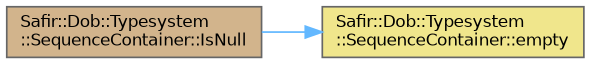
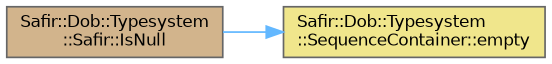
  digraph {
    rankdir=RL
    node [fontname=Helvetica fontsize=10 shape=box style=filled]
    n1 [color=gray40 fillcolor=khaki fontcolor=black height=0.2 label="Safir::Dob::Typesystem\l::SequenceContainer::empty" width=0.4]
-   n2 [color=grey40 fillcolor=tan height=0.2 label="Safir::Dob::Typesystem\l::SequenceContainer::IsNull" width=0.4]
+   n2 [color=grey40 fillcolor=tan height=0.2 label="Safir::Dob::Typesystem\l::Safir::IsNull" width=0.4]
    n1 -> n2 [color=steelblue1 dir=back fontname=Helvetica fontsize=10 labelfontname=Helvetica labelfontsize=10 style=solid]
  }
